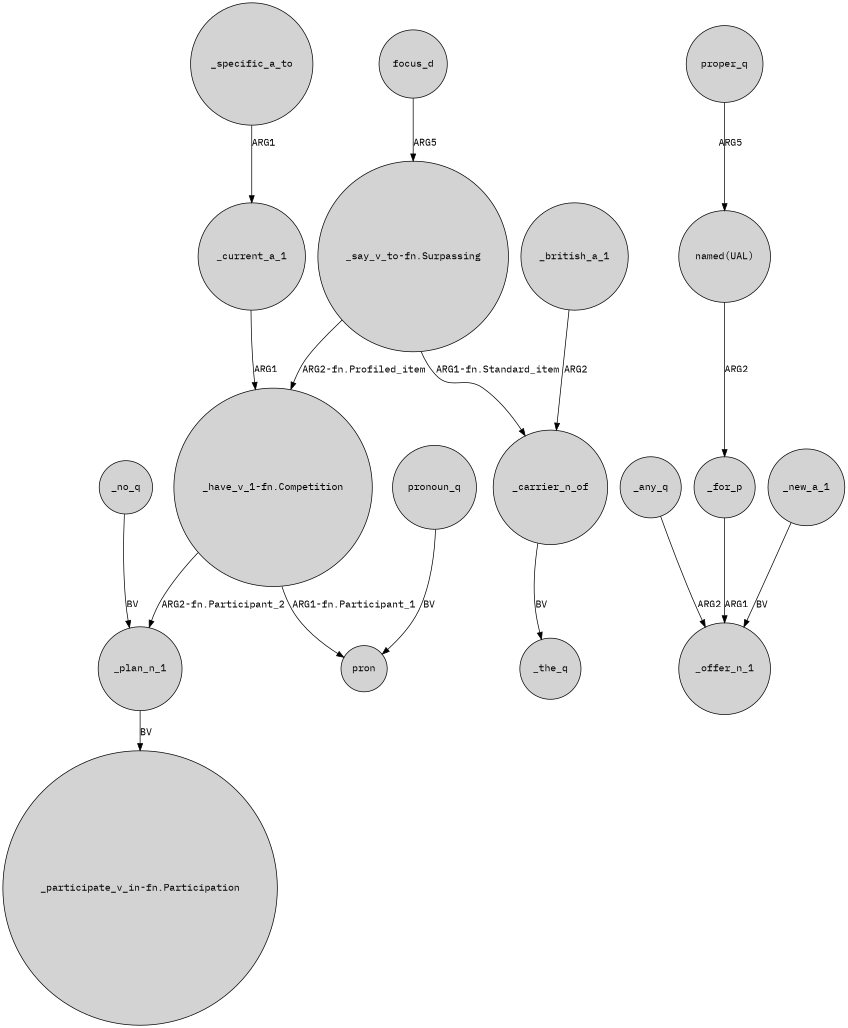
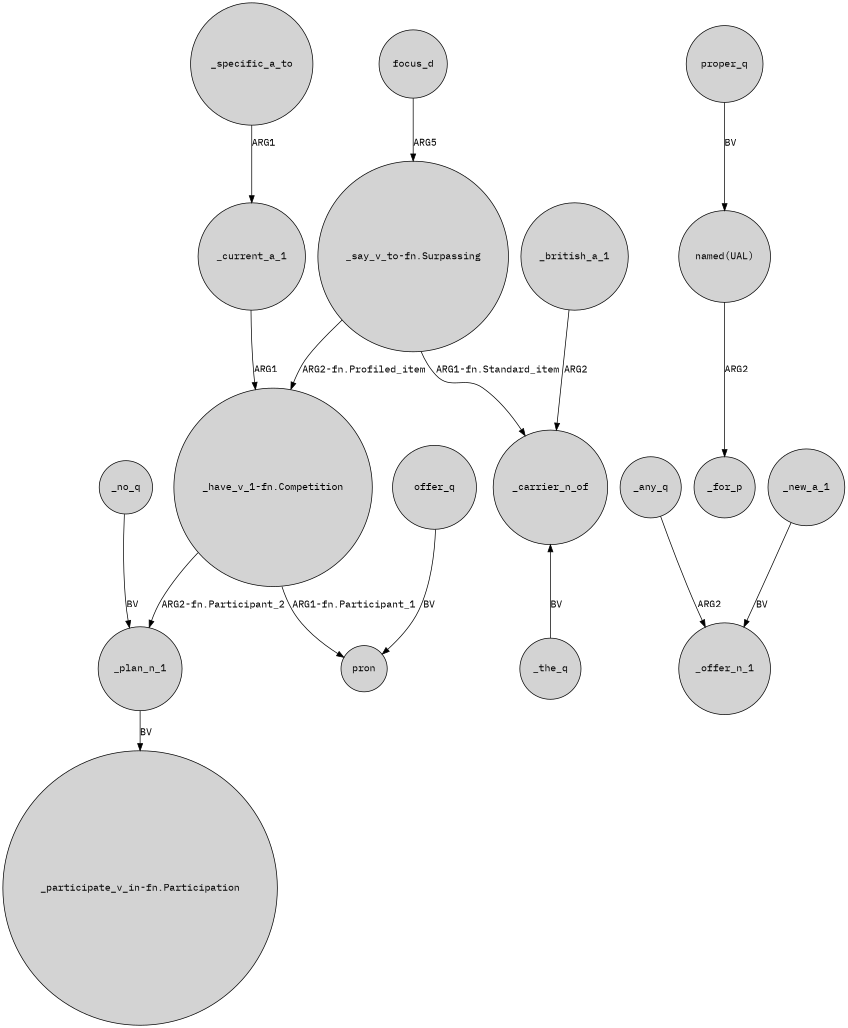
  digraph {
    fontname="IBM Plex Mono"
    node [fontname="IBM Plex Mono" shape=circle style=filled]
    edge [fontname="IBM Plex Mono"]
    "_say_v_to-fn.Surpassing"
    "_have_v_1-fn.Competition"
    _carrier_n_of
    _plan_n_1
    pron
    "_participate_v_in-fn.Participation"
    focus_d
    _current_a_1
    _any_q
    _offer_n_1
    _for_p
    "named(UAL)"
    _specific_a_to
    _the_q
    _new_a_1
    proper_q
-   pronoun_q
+   pronoun_q [label=offer_q]
    _british_a_1
    _no_q
    "_say_v_to-fn.Surpassing" -> "_have_v_1-fn.Competition" [label="ARG2-fn.Profiled_item"]
    "_say_v_to-fn.Surpassing" -> _carrier_n_of [label="ARG1-fn.Standard_item"]
    "_have_v_1-fn.Competition" -> _plan_n_1 [label="ARG2-fn.Participant_2"]
    "_have_v_1-fn.Competition" -> pron [label="ARG1-fn.Participant_1"]
    _plan_n_1 -> "_participate_v_in-fn.Participation" [label=BV]
    focus_d -> "_say_v_to-fn.Surpassing" [label=ARG5]
    _current_a_1 -> "_have_v_1-fn.Competition" [label=ARG1]
    _any_q -> _offer_n_1 [label=ARG2]
-   _for_p -> _offer_n_1 [label=ARG1]
    "named(UAL)" -> _for_p [label=ARG2]
    _specific_a_to -> _current_a_1 [label=ARG1]
-   _carrier_n_of -> _the_q [label=BV]
+   _the_q -> _carrier_n_of [label=BV]
    _new_a_1 -> _offer_n_1 [label=BV]
-   proper_q -> "named(UAL)" [label=ARG5]
+   proper_q -> "named(UAL)" [label=BV]
    pronoun_q -> pron [label=BV]
    _british_a_1 -> _carrier_n_of [label=ARG2]
    _no_q -> _plan_n_1 [label=BV]
  }
